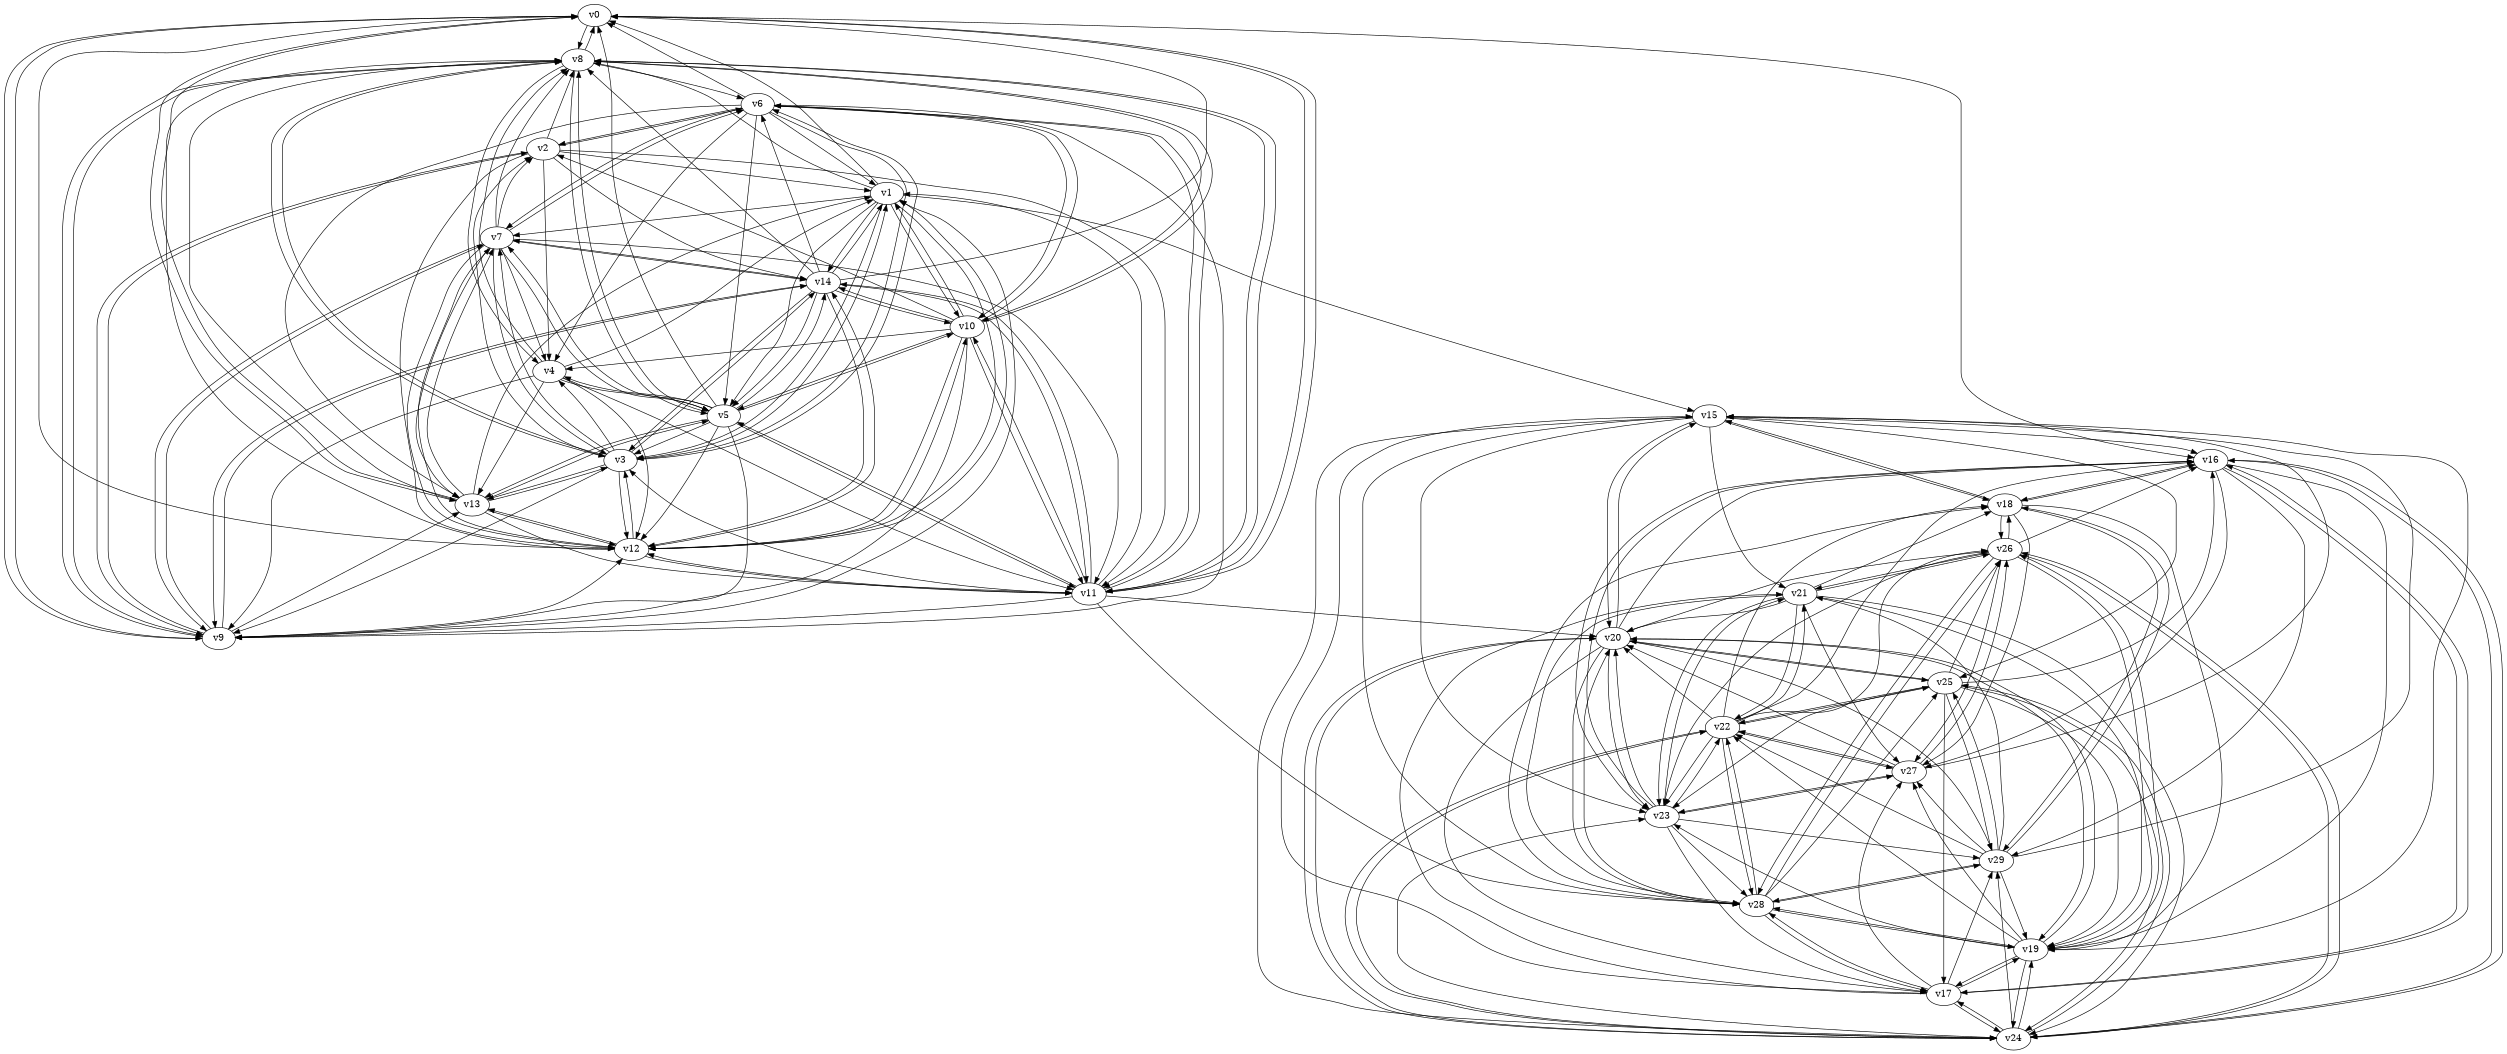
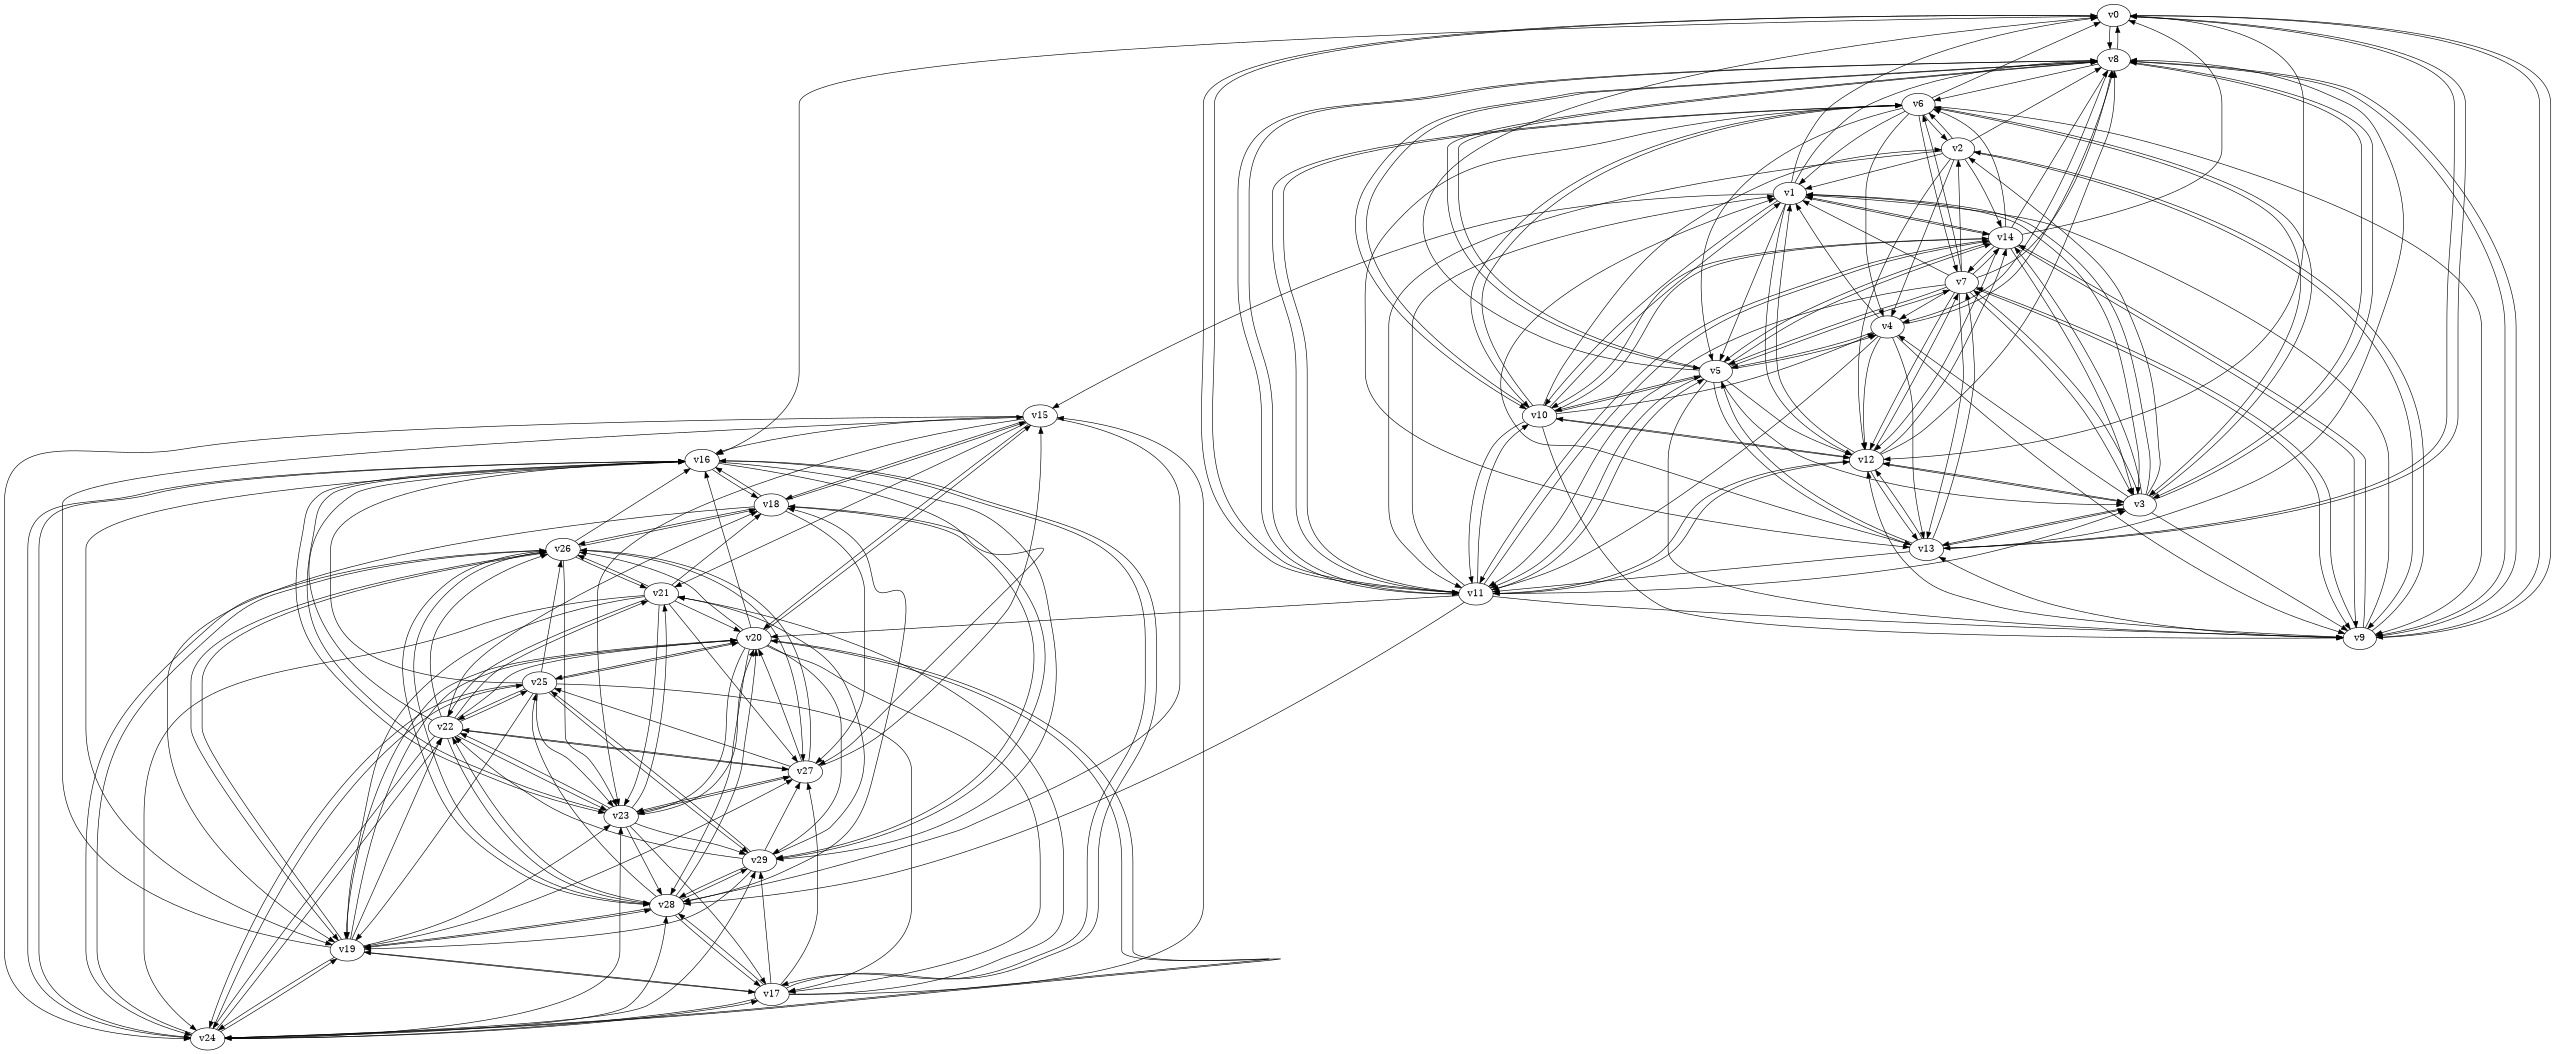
  digraph {
    node [player=1 priority=1]
    v0 [priority=0]
    v8 [player=0 priority=0]
    v9 [player=0]
    v11
    v12 [player=0]
    v13 [player=0]
    v16 [priority=0]
    v3 [player=0]
    v5 [player=0]
    v10 [player=0 priority=0]
    v4 [player=0]
    v6 [player=0]
    v14
    v1 [player=0 priority=0]
    v7
    v2 [player=0 priority=0]
    v20 [player=0]
    v28
    v18
    v23 [priority=0]
    v24 [priority=0]
    v17
    v19 [player=0 priority=0]
    v27 [player=0 priority=0]
    v29 [priority=0]
    v15 [priority=0]
    v21 [priority=0]
    v25 [player=0 priority=0]
    v26
    v22
    v0 -> v8
    v0 -> v9
    v0 -> v11
    v0 -> v12
    v0 -> v13
    v0 -> v16
    v8 -> v0
    v8 -> v9
    v8 -> v11
    v8 -> v3
    v8 -> v5
    v8 -> v10
    v8 -> v4
    v8 -> v6
    v9 -> v0
    v9 -> v8
    v9 -> v12
    v9 -> v13
    v9 -> v14
    v9 -> v1
    v9 -> v7
    v9 -> v2
    v11 -> v0
    v11 -> v8
    v11 -> v9
    v11 -> v12
    v11 -> v3
    v11 -> v5
    v11 -> v10
    v11 -> v6
    v11 -> v14
    v11 -> v1
    v11 -> v20
    v11 -> v28
    v12 -> v8
    v12 -> v11
    v12 -> v13
    v12 -> v3
    v12 -> v10
    v12 -> v14
    v12 -> v1
    v12 -> v7
    v13 -> v0
    v13 -> v8
    v13 -> v11
    v13 -> v12
    v13 -> v3
    v13 -> v5
    v13 -> v1
    v13 -> v7
    v16 -> v18
    v16 -> v23
    v16 -> v24
    v16 -> v17
    v16 -> v19
    v16 -> v27
    v16 -> v29
    v3 -> v8
    v3 -> v9
    v3 -> v12
    v3 -> v13
    v3 -> v4
    v3 -> v6
    v3 -> v14
    v3 -> v1
    v3 -> v7
    v3 -> v2
    v5 -> v0
    v5 -> v8
    v5 -> v9
    v5 -> v11
    v5 -> v12
    v5 -> v13
    v5 -> v3
    v5 -> v10
    v5 -> v4
    v5 -> v14
    v5 -> v7
    v10 -> v8
    v10 -> v9
    v10 -> v11
    v10 -> v12
    v10 -> v5
    v10 -> v4
    v10 -> v6
    v10 -> v14
    v10 -> v1
    v10 -> v2
    v4 -> v8
    v4 -> v9
    v4 -> v11
    v4 -> v12
    v4 -> v13
    v4 -> v5
    v4 -> v1
    v6 -> v0
    v6 -> v9
    v6 -> v11
    v6 -> v13
    v6 -> v3
    v6 -> v5
    v6 -> v10
    v6 -> v4
    v6 -> v1
    v6 -> v7
    v6 -> v2
    v14 -> v0
    v14 -> v8
    v14 -> v9
    v14 -> v11
    v14 -> v12
    v14 -> v3
    v14 -> v5
    v14 -> v10
    v14 -> v6
    v14 -> v1
    v14 -> v7
    v1 -> v0
    v1 -> v8
    v1 -> v12
    v1 -> v3
    v1 -> v5
    v1 -> v10
    v1 -> v14
-   v1 -> v7
+   v7 -> v1
    v1 -> v15
    v7 -> v8
    v7 -> v9
    v7 -> v11
    v7 -> v12
    v7 -> v13
    v7 -> v3
    v7 -> v5
    v7 -> v4
    v7 -> v6
    v7 -> v14
    v7 -> v2
    v2 -> v8
    v2 -> v9
    v2 -> v11
    v2 -> v12
    v2 -> v4
    v2 -> v6
    v2 -> v14
    v2 -> v1
    v20 -> v16
    v20 -> v28
    v20 -> v23
    v20 -> v24
    v20 -> v17
    v20 -> v19
    v20 -> v29
    v20 -> v15
    v20 -> v25
    v20 -> v26
    v28 -> v20
    v28 -> v18
    v28 -> v17
    v28 -> v19
    v28 -> v29
    v28 -> v25
    v28 -> v26
    v28 -> v22
    v18 -> v16
    v18 -> v19
    v18 -> v27
    v18 -> v29
    v18 -> v15
    v18 -> v26
    v23 -> v16
    v23 -> v20
    v23 -> v28
    v23 -> v17
    v23 -> v27
    v23 -> v29
    v23 -> v21
    v23 -> v22
    v24 -> v16
    v24 -> v20
-   v21 -> v28
+   v24 -> v28
    v24 -> v23
    v24 -> v17
    v24 -> v19
    v24 -> v29
    v24 -> v25
    v24 -> v26
    v24 -> v22
    v17 -> v16
    v17 -> v28
    v17 -> v24
    v17 -> v19
    v17 -> v27
    v17 -> v29
    v17 -> v15
    v17 -> v21
    v19 -> v20
    v19 -> v28
    v19 -> v23
    v19 -> v24
    v19 -> v17
    v19 -> v27
    v19 -> v15
    v19 -> v26
    v19 -> v22
    v27 -> v20
    v27 -> v23
    v27 -> v15
    v27 -> v26
    v27 -> v22
    v29 -> v28
    v29 -> v18
    v29 -> v19
    v29 -> v27
-   v29 -> v15
    v29 -> v21
    v29 -> v25
    v29 -> v22
    v15 -> v16
    v15 -> v20
    v15 -> v28
    v15 -> v18
    v15 -> v23
    v15 -> v24
    v15 -> v21
-   v15 -> v25
+   v27 -> v25
    v21 -> v20
    v21 -> v18
    v21 -> v23
    v21 -> v24
    v21 -> v19
    v21 -> v27
    v21 -> v26
    v21 -> v22
    v25 -> v16
    v25 -> v20
    v25 -> v23
    v25 -> v24
    v25 -> v17
    v25 -> v19
    v25 -> v29
    v25 -> v26
    v25 -> v22
    v26 -> v16
    v26 -> v28
    v26 -> v18
    v26 -> v23
    v26 -> v24
    v26 -> v19
    v26 -> v27
    v26 -> v21
    v22 -> v16
    v22 -> v20
    v22 -> v28
    v22 -> v18
    v22 -> v23
    v22 -> v24
    v22 -> v27
    v22 -> v21
    v22 -> v25
    v22 -> v26
  }
